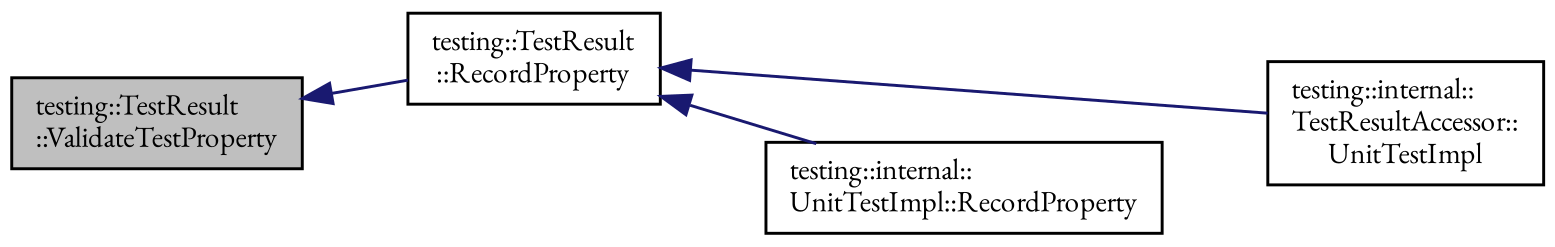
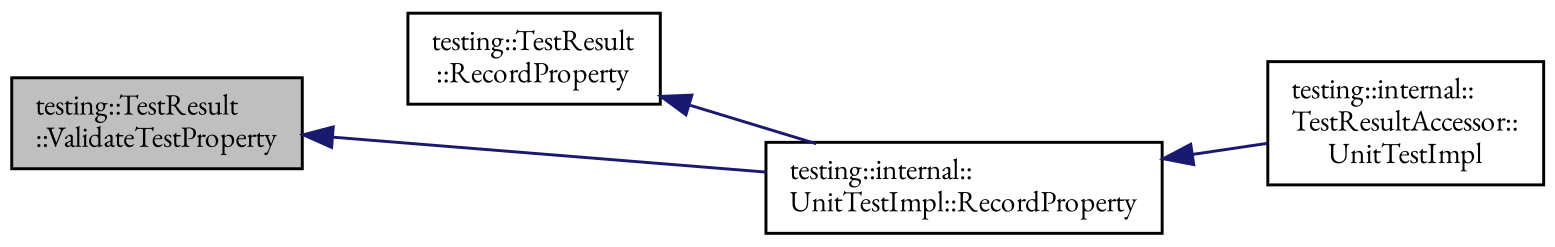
  digraph {
    fontname="EB Garamond"
    rankdir=LR
    node [color=black fillcolor=white fontname="EB Garamond" fontsize=10 shape=record style=filled]
    edge [color=midnightblue dir=back fontname="EB Garamond" fontsize=10 labelfontname=Helvetica labelfontsize=10 style=solid]
    n1 [fillcolor=grey75 fontcolor=black height=0.2 label="testing::TestResult\l::ValidateTestProperty" width=0.4]
    n2 [height=0.2 label="testing::TestResult\l::RecordProperty" width=0.4]
    n3 [height=0.2 label="testing::internal::\lTestResultAccessor::\lUnitTestImpl" width=0.4]
    n4 [height=0.2 label="testing::internal::\lUnitTestImpl::RecordProperty" width=0.4]
-   n1 -> n2
-   n2 -> n3
+   n1 -> n4
+   n4 -> n3
    n2 -> n4
  }
